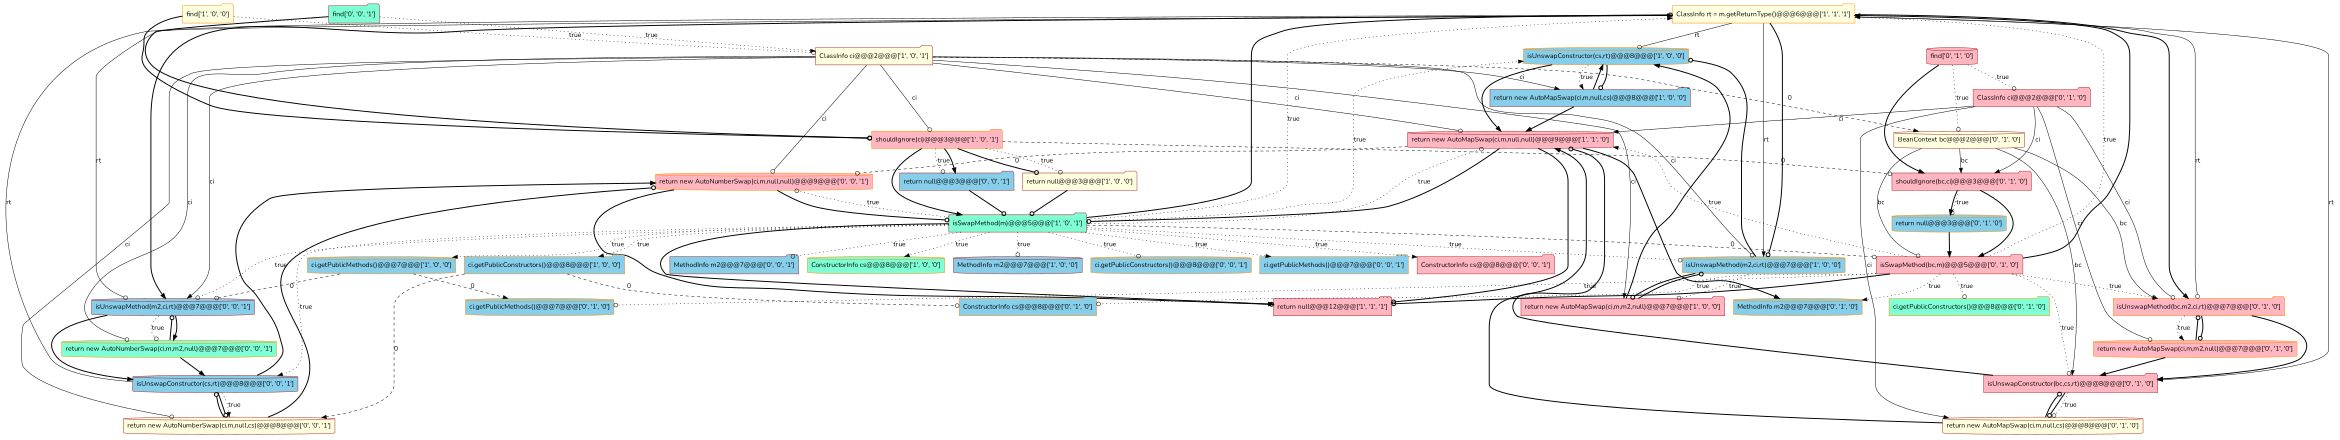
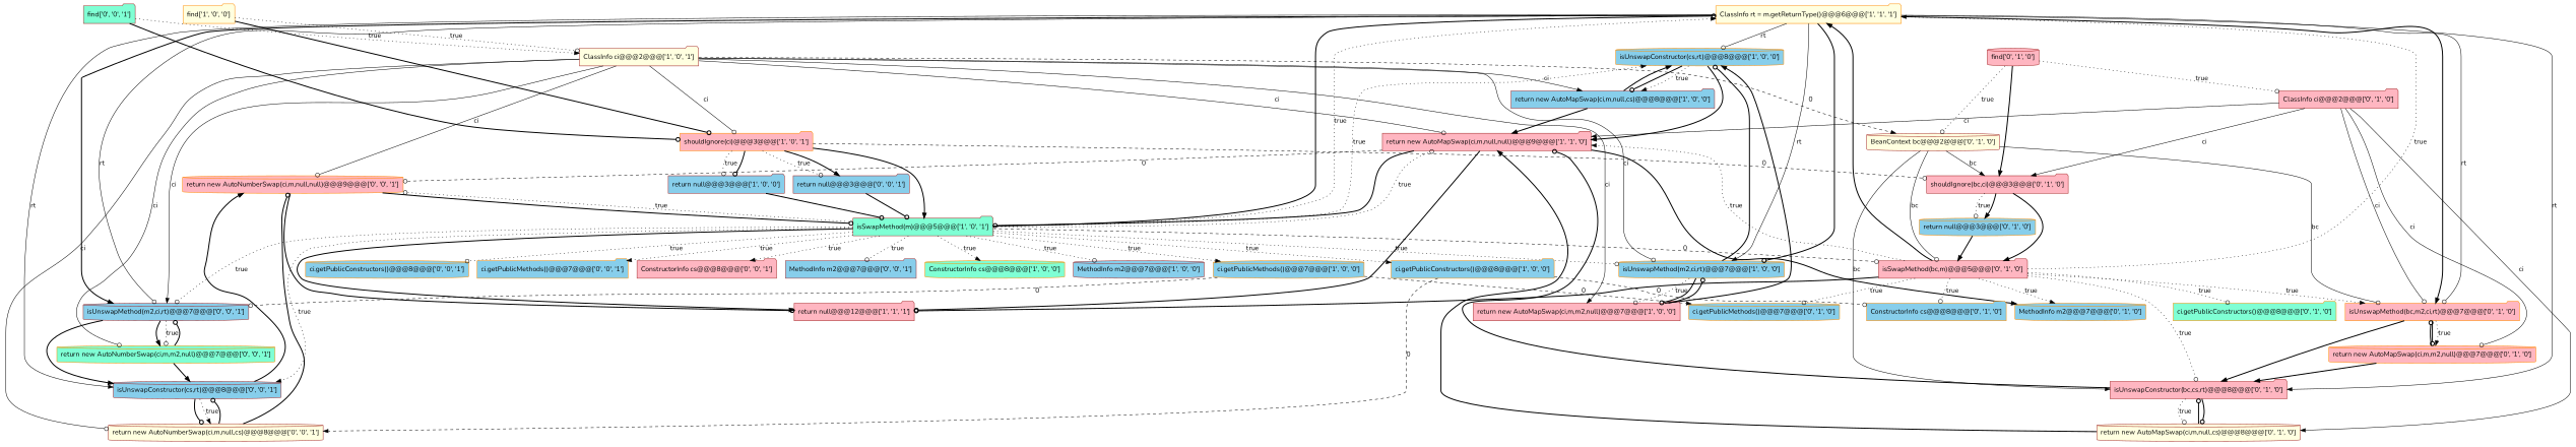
  digraph {
    fontname=Nunito
    node [color=brown fillcolor=skyblue fontname=Nunito shape=folder style=filled]
    edge [arrowhead=odot fontname=Nunito style=bold]
    n1 [color=darkorange fillcolor=lightyellow label="ClassInfo rt = m.getReturnType()@@@6@@@['1', '1', '1']"]
    n2 [color=darkorange label="isUnswapConstructor(cs,rt)@@@8@@@['1', '0', '0']" shape=cylinder]
    n3 [color=darkorange fillcolor=lightpink label="isUnswapMethod(bc,m2,ci,rt)@@@7@@@['0', '1', '0']"]
    n4 [label="isUnswapMethod(m2,ci,rt)@@@7@@@['0', '0', '1']" shape=cylinder]
    n5 [label="isUnswapConstructor(cs,rt)@@@8@@@['0', '0', '1']" shape=cylinder]
    n6 [fillcolor=lightpink label="isUnswapConstructor(bc,cs,rt)@@@8@@@['0', '1', '0']"]
    n7 [color=darkorange label="isUnswapMethod(m2,ci,rt)@@@7@@@['1', '0', '0']" shape=cylinder]
-   n8 [fillcolor=lightpink label="return new AutoMapSwap(ci,m,null,null)@@@9@@@['1', '1', '0']" shape=cylinder]
+   n8 [fillcolor=lightpink label="return new AutoMapSwap(ci,m,null,null)@@@9@@@['1', '1', '0']"]
    n9 [label="return new AutoMapSwap(ci,m,null,cs)@@@8@@@['1', '0', '0']"]
    n10 [color=darkorange fillcolor=lightpink label="return new AutoMapSwap(ci,m,m2,null)@@@7@@@['0', '1', '0']" shape=cylinder]
    n11 [color=darkorange fillcolor=aquamarine label="return new AutoNumberSwap(ci,m,m2,null)@@@7@@@['0', '0', '1']" shape=cylinder]
    n12 [color=darkorange fillcolor=lightpink label="return new AutoNumberSwap(ci,m,null,null)@@@9@@@['0', '0', '1']" shape=cylinder]
    n13 [fillcolor=lightyellow label="return new AutoNumberSwap(ci,m,null,cs)@@@8@@@['0', '0', '1']" shape=cylinder]
    n14 [fillcolor=lightyellow label="return new AutoMapSwap(ci,m,null,cs)@@@8@@@['0', '1', '0']" shape=cylinder]
    n15 [fillcolor=lightpink label="return new AutoMapSwap(ci,m,m2,null)@@@7@@@['1', '0', '0']"]
    n16 [label="MethodInfo m2@@@7@@@['0', '0', '1']"]
    n17 [fillcolor=lightpink label="shouldIgnore(bc,ci)@@@3@@@['0', '1', '0']"]
    n18 [color=darkorange label="return null@@@3@@@['0', '1', '0']" shape=cylinder]
    n19 [fillcolor=lightpink label="isSwapMethod(bc,m)@@@5@@@['0', '1', '0']"]
    n20 [fillcolor=lightpink label="return null@@@12@@@['1', '1', '1']"]
    n21 [color=darkorange label="MethodInfo m2@@@7@@@['0', '1', '0']" shape=cylinder]
    n22 [color=darkorange label="ConstructorInfo cs@@@8@@@['0', '1', '0']"]
    n23 [color=darkorange label="ci.getPublicMethods()@@@7@@@['0', '1', '0']" shape=cylinder]
    n24 [color=darkorange fillcolor=aquamarine label="ci.getPublicConstructors()@@@8@@@['0', '1', '0']"]
    n25 [color=darkorange fillcolor=lightpink label="shouldIgnore(ci)@@@3@@@['1', '0', '1']"]
    n26 [label="return null@@@3@@@['0', '0', '1']"]
-   n27 [fillcolor=lightyellow label="return null@@@3@@@['1', '0', '0']"]
+   n27 [label="return null@@@3@@@['1', '0', '0']"]
    n28 [fillcolor=aquamarine label="isSwapMethod(m)@@@5@@@['1', '0', '1']"]
    n29 [color=darkorange fillcolor=aquamarine label="ConstructorInfo cs@@@8@@@['1', '0', '0']" shape=cylinder]
    n30 [color=darkorange label="ci.getPublicConstructors()@@@8@@@['1', '0', '0']"]
    n31 [label="MethodInfo m2@@@7@@@['1', '0', '0']" shape=cylinder]
    n32 [color=darkorange label="ci.getPublicConstructors()@@@8@@@['0', '0', '1']" shape=cylinder]
    n33 [color=darkorange label="ci.getPublicMethods()@@@7@@@['0', '0', '1']"]
    n34 [color=darkorange label="ci.getPublicMethods()@@@7@@@['1', '0', '0']" shape=cylinder]
    n35 [fillcolor=lightpink label="ConstructorInfo cs@@@8@@@['0', '0', '1']"]
    n36 [fillcolor=lightyellow label="ClassInfo ci@@@2@@@['1', '0', '1']"]
    n37 [fillcolor=lightyellow label="BeanContext bc@@@2@@@['0', '1', '0']" shape=cylinder]
    n38 [fillcolor=aquamarine label="find['0', '0', '1']"]
    n39 [color=darkorange fillcolor=lightyellow label="find['1', '0', '0']"]
    n40 [fillcolor=lightpink label="find['0', '1', '0']" shape=cylinder]
    n41 [fillcolor=lightpink label="ClassInfo ci@@@2@@@['0', '1', '0']"]
    n1 -> n2 [label=rt style=solid]
    n1 -> n3 [arrowhead=normal]
    n1 -> n3 [label=rt style=solid]
    n1 -> n4 [label=rt style=solid]
    n1 -> n4 [arrowhead=normal]
-   n5 -> n1 [arrowhead=normal label=rt style=solid]
+   n1 -> n5 [arrowhead=normal label=rt style=solid]
    n1 -> n6 [arrowhead=normal label=rt style=solid]
    n1 -> n7 [arrowhead=normal label=rt style=solid]
    n1 -> n7
    n2 -> n8 [arrowhead=normal]
    n2 -> n9
    n2 -> n9 [arrowhead=normal label=true style=dotted]
    n3 -> n6 [arrowhead=normal]
    n3 -> n10
    n3 -> n10 [arrowhead=normal label=true style=dotted]
    n4 -> n5 [arrowhead=normal]
    n4 -> n11 [arrowhead=normal]
    n4 -> n11 [label=true style=dotted]
    n5 -> n12 [arrowhead=normal]
    n5 -> n13
    n5 -> n13 [arrowhead=normal label=true style=dotted]
    n6 -> n8
    n6 -> n14
    n6 -> n14 [label=true style=dotted]
    n7 -> n2
    n7 -> n15 [label=true style=dotted]
    n7 -> n15
    n8 -> n12 [label=0 style=dashed]
    n8 -> n20
    n8 -> n21 [arrowhead=normal]
    n8 -> n28
    n9 -> n2 [arrowhead=normal]
    n9 -> n8 [arrowhead=normal]
    n10 -> n3
    n10 -> n6 [arrowhead=normal]
    n11 -> n4
    n11 -> n5 [arrowhead=normal]
    n12 -> n20
    n12 -> n28
    n13 -> n5
    n13 -> n12
    n14 -> n6
    n14 -> n8 [arrowhead=normal]
    n15 -> n2 [arrowhead=normal]
    n15 -> n7
    n17 -> n18 [label=true style=dotted]
    n17 -> n18 [arrowhead=normal]
    n17 -> n19 [arrowhead=normal]
    n18 -> n19 [arrowhead=normal]
    n19 -> n1 [arrowhead=normal]
    n19 -> n1 [arrowhead=normal label=true style=dotted]
    n19 -> n3 [arrowhead=normal label=true style=dotted]
    n19 -> n6 [label=true style=dotted]
    n19 -> n8 [arrowhead=normal label=true style=dotted]
    n19 -> n20
    n19 -> n21 [arrowhead=normal label=true style=dotted]
    n19 -> n22 [label=true style=dotted]
    n19 -> n23 [label=true style=dotted]
    n19 -> n24 [label=true style=dotted]
    n25 -> n17 [label=0 style=dashed]
    n25 -> n26 [label=true style=dotted]
    n25 -> n26 [arrowhead=normal]
    n25 -> n27
    n25 -> n27 [label=true style=dotted]
    n25 -> n28 [arrowhead=normal]
    n26 -> n28
    n27 -> n28
    n28 -> n1
    n28 -> n1 [arrowhead=normal label=true style=dotted]
    n28 -> n2 [arrowhead=normal label=true style=dotted]
    n28 -> n4 [label=true style=dotted]
    n28 -> n5 [arrowhead=normal label=true style=dotted]
    n28 -> n7 [label=true style=dotted]
    n28 -> n8 [label=true style=dotted]
    n28 -> n12 [label=true style=dotted]
    n28 -> n16 [label=true style=dotted]
    n28 -> n19 [label=0 style=dashed]
    n28 -> n20 [arrowhead=normal]
    n28 -> n29 [arrowhead=normal label=true style=dotted]
    n28 -> n30 [arrowhead=normal label=true style=dotted]
    n28 -> n31 [label=true style=dotted]
    n28 -> n32 [label=true style=dotted]
    n28 -> n33 [arrowhead=normal label=true style=dotted]
    n28 -> n34 [arrowhead=normal label=true style=dotted]
    n28 -> n35 [arrowhead=normal label=true style=dotted]
    n30 -> n13 [arrowhead=normal label=0 style=dashed]
    n30 -> n22 [label=0 style=dashed]
    n34 -> n4 [label=0 style=dashed]
    n34 -> n23 [arrowhead=normal label=0 style=dashed]
    n36 -> n4 [arrowhead=normal label=ci style=solid]
    n36 -> n7 [label=ci style=solid]
    n36 -> n8 [label=ci style=solid]
    n36 -> n9 [arrowhead=normal label=ci style=solid]
    n36 -> n11 [label=ci style=solid]
    n36 -> n12 [label=ci style=solid]
    n36 -> n13 [label=ci style=solid]
    n36 -> n15 [arrowhead=normal label=ci style=solid]
    n36 -> n25 [label=ci style=solid]
    n36 -> n37 [arrowhead=normal label=0 style=dashed]
    n37 -> n3 [label=bc style=solid]
    n37 -> n6 [arrowhead=normal label=bc style=solid]
    n37 -> n17 [arrowhead=normal label=bc style=solid]
    n37 -> n19 [label=bc style=solid]
    n38 -> n25
    n38 -> n36 [arrowhead=normal label=true style=dotted]
    n39 -> n25
    n39 -> n36 [label=true style=dotted]
    n40 -> n17 [arrowhead=normal]
    n40 -> n37 [label=true style=dotted]
    n40 -> n41 [label=true style=dotted]
    n41 -> n3 [label=ci style=solid]
    n41 -> n8 [arrowhead=normal label=ci style=solid]
    n41 -> n10 [label=ci style=solid]
    n41 -> n14 [arrowhead=normal label=ci style=solid]
    n41 -> n17 [arrowhead=normal label=ci style=solid]
  }
